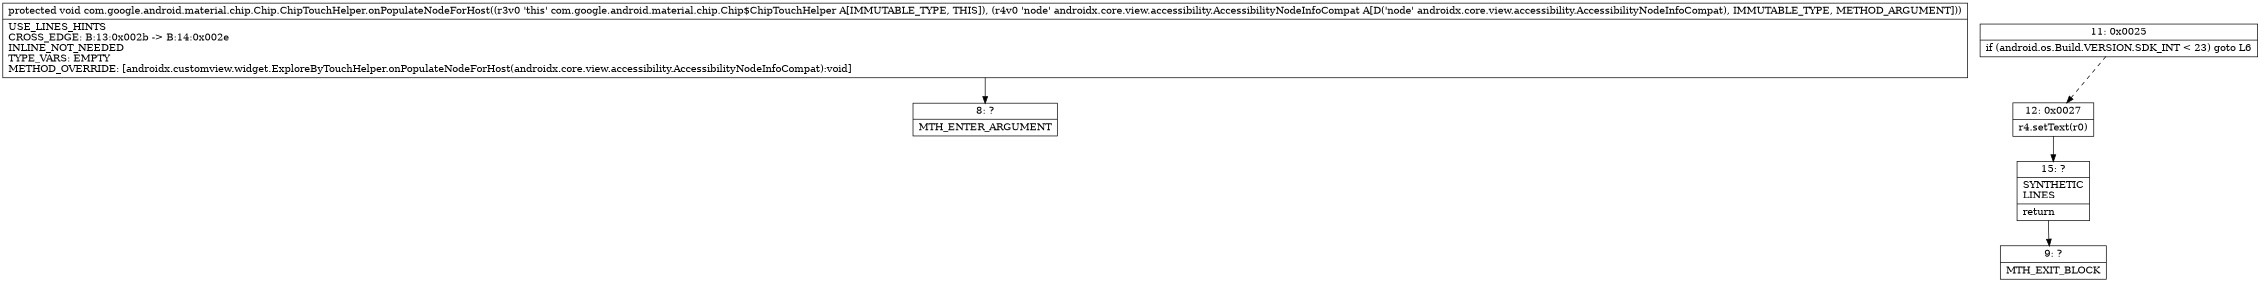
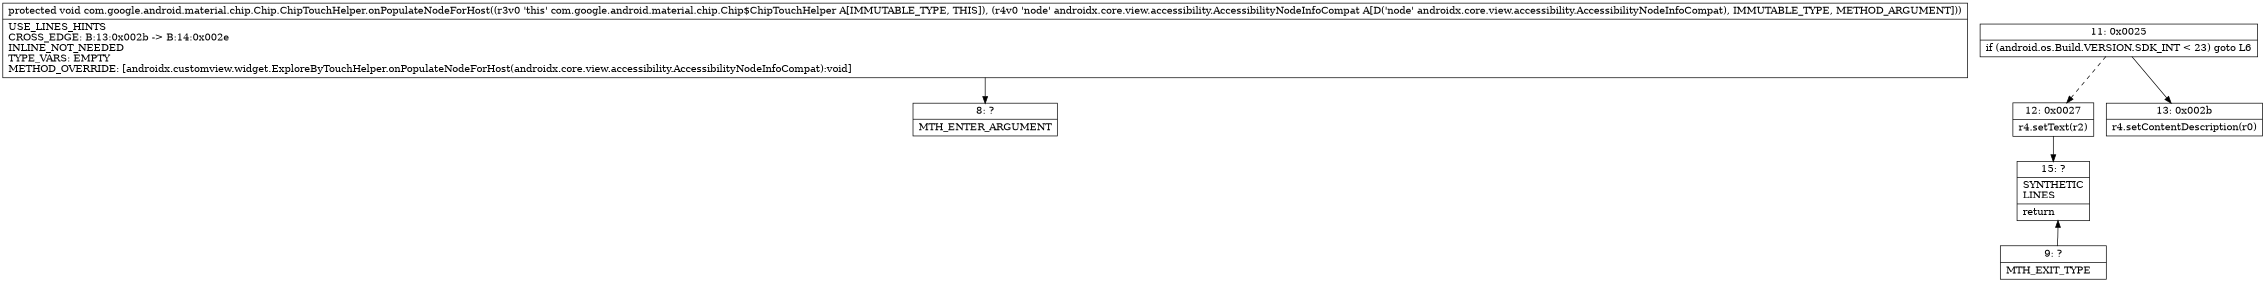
  digraph {
    node [shape=record]
    n1 [label="{8\:\ ?|MTH_ENTER_ARGUMENT\l}"]
    n2 [label="{11\:\ 0x0025|if (android.os.Build.VERSION.SDK_INT \< 23) goto L6\l}"]
-   n3 [label="{12\:\ 0x0027|r4.setText(r0)\l}"]
+   n3 [label="{12\:\ 0x0027|r4.setText(r2)\l}"]
+   n4 [label="{13\:\ 0x002b|r4.setContentDescription(r0)\l}"]
    n5 [label="{15\:\ ?|SYNTHETIC\lLINES\l|return\l}"]
-   n6 [label="{9\:\ ?|MTH_EXIT_BLOCK\l}"]
+   n6 [label="{9\:\ ?|MTH_EXIT_TYPE\l}"]
    n7 [label="{protected void com.google.android.material.chip.Chip.ChipTouchHelper.onPopulateNodeForHost((r3v0 'this' com.google.android.material.chip.Chip$ChipTouchHelper A[IMMUTABLE_TYPE, THIS]), (r4v0 'node' androidx.core.view.accessibility.AccessibilityNodeInfoCompat A[D('node' androidx.core.view.accessibility.AccessibilityNodeInfoCompat), IMMUTABLE_TYPE, METHOD_ARGUMENT]))  | USE_LINES_HINTS\lCROSS_EDGE: B:13:0x002b \-\> B:14:0x002e\lINLINE_NOT_NEEDED\lTYPE_VARS: EMPTY\lMETHOD_OVERRIDE: [androidx.customview.widget.ExploreByTouchHelper.onPopulateNodeForHost(androidx.core.view.accessibility.AccessibilityNodeInfoCompat):void]\l}"]
    n2 -> n3 [style=dashed]
+   n2 -> n4
    n3 -> n5
-   n5 -> n6
+   n6 -> n5
    n7 -> n1
  }
